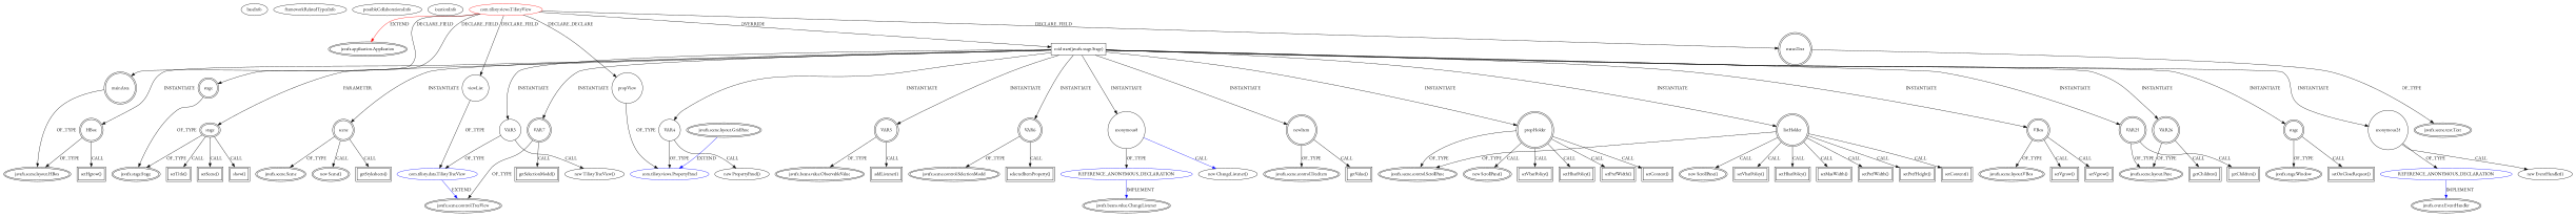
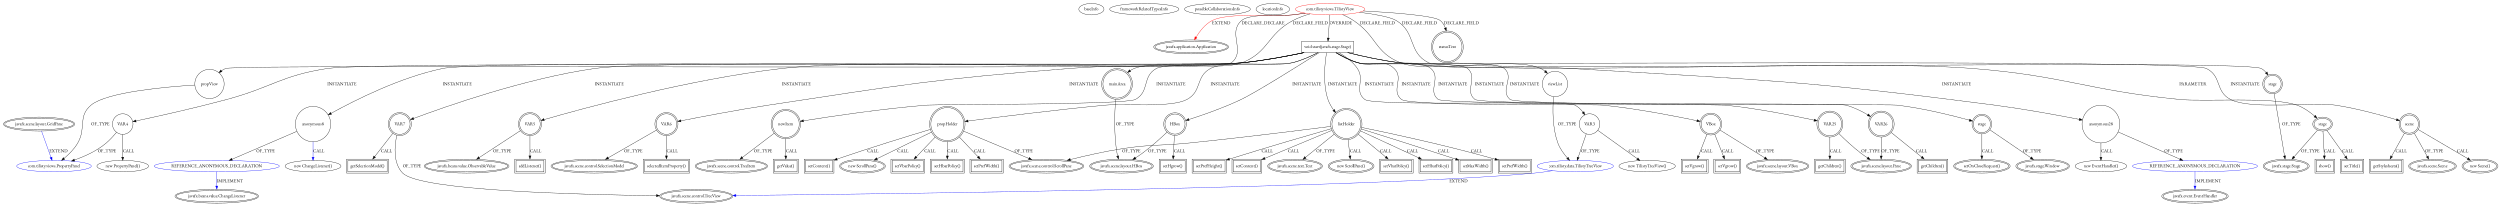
  digraph {
    fontname="EB Garamond"
    node [fontname="EB Garamond" isFrameworkType=true vertexType=INSIDE_CALL peripheries=2]
    edge [fontname="EB Garamond"]
    baseInfo [category=extension_graph graphId=3407 isAnonymous=false possibleRelation=true isFrameworkType="" vertexType="" peripheries=""]
    frameworkRelatedTypesInfo [0="javafx.application.Application" isFrameworkType="" vertexType="" peripheries=""]
    possibleCollaborationsInfo [0="3407~OVERRIDING_METHOD_DECLARATION-INSTANTIATION-~javafx.application.Application ~javafx.beans.value.ChangeListener ~false~true" 1="3407~OVERRIDING_METHOD_DECLARATION-INSTANTIATION-~javafx.application.Application ~javafx.event.EventHandler ~false~true" 2="3407~OVERRIDING_METHOD_DECLARATION-INSTANTIATION-FIELD_DECLARATION-~javafx.application.Application ~javafx.scene.control.TreeView ~false~false" 3="3407~OVERRIDING_METHOD_DECLARATION-INSTANTIATION-FIELD_DECLARATION-~javafx.application.Application ~javafx.scene.layout.GridPane ~false~false" isFrameworkType="" vertexType="" peripheries=""]
    locationInfo [contextSignature=TilistyView filePath="/jsnsimpson-tilisty/tilisty-master/src/com/tilisty/views/TilistyView.java" graphId=3407 projectName="jsnsimpson-tilisty" isFrameworkType="" vertexType="" peripheries=""]
    n5 [color=red isFrameworkType=false label="com.tilisty.views.TilistyView" vertexType=ROOT_CLIENT_CLASS_DECLARATION peripheries=""]
    n6 [label="javafx.application.Application" vertexType=FRAMEWORK_CLASS_TYPE]
    n7 [label=mainArea shape=circle vertexType=FIELD_DECLARATION]
    n8 [isFrameworkType=false label=propView shape=circle vertexType=FIELD_DECLARATION peripheries=""]
    n9 [label=stage shape=circle vertexType=FIELD_DECLARATION]
    n10 [label=statusText shape=circle vertexType=FIELD_DECLARATION]
    n11 [isFrameworkType=false label=viewList shape=circle vertexType=FIELD_DECLARATION peripheries=""]
    n12 [isFrameworkType=false label="void start(javafx.stage.Stage)" shape=box vertexType=OVERRIDING_METHOD_DECLARATION peripheries=""]
    n13 [label="javafx.scene.layout.HBox" vertexType=FRAMEWORK_CLASS_TYPE]
    n14 [color=blue isFrameworkType=false label="com.tilisty.views.PropertyPanel" vertexType=REFERENCE_CLIENT_CLASS_DECLARATION peripheries=""]
    n15 [label="javafx.stage.Stage" vertexType=FRAMEWORK_CLASS_TYPE]
    n16 [label="javafx.scene.text.Text" vertexType=FRAMEWORK_CLASS_TYPE]
    n17 [color=blue isFrameworkType=false label="com.tilisty.data.TilistyTreeView" vertexType=REFERENCE_CLIENT_CLASS_DECLARATION peripheries=""]
    n18 [label=stage vertexType=PARAMETER_DECLARATION]
    n19 [label=scene shape=circle vertexType=VARIABLE_EXPRESION]
    n20 [isFrameworkType=false label=VAR3 shape=circle vertexType=VARIABLE_EXPRESION peripheries=""]
    n21 [isFrameworkType=false label=VAR4 shape=circle vertexType=VARIABLE_EXPRESION peripheries=""]
    n22 [label=VAR5 shape=circle vertexType=VARIABLE_EXPRESION]
    n23 [label=VAR6 shape=circle vertexType=VARIABLE_EXPRESION]
    n24 [label=VAR7 shape=circle vertexType=VARIABLE_EXPRESION]
    n25 [isFrameworkType=false label=anonymous8 shape=circle vertexType=VARIABLE_EXPRESION peripheries=""]
    n26 [label=newItem shape=circle vertexType=VARIABLE_EXPRESION]
    n27 [label=listHolder shape=circle vertexType=VARIABLE_EXPRESION]
    n28 [label=propHolder shape=circle vertexType=VARIABLE_EXPRESION]
    n29 [label=HBox shape=circle vertexType=VARIABLE_EXPRESION]
    n30 [label=VBox shape=circle vertexType=VARIABLE_EXPRESION]
    n31 [label=VAR25 shape=circle vertexType=VARIABLE_EXPRESION]
    n32 [label=VAR26 shape=circle vertexType=VARIABLE_EXPRESION]
    n33 [label=stage shape=circle vertexType=VARIABLE_EXPRESION]
    n34 [isFrameworkType=false label=anonymous28 shape=circle vertexType=VARIABLE_EXPRESION peripheries=""]
    n35 [label="javafx.scene.layout.GridPane" vertexType=FRAMEWORK_CLASS_TYPE]
    n36 [label="javafx.scene.control.TreeView" vertexType=FRAMEWORK_CLASS_TYPE]
    n37 [label="setTitle()" shape=box]
-   n38 [label="setScene()" shape=box]
    n39 [label="show()" shape=box]
    n40 [label="javafx.scene.Scene" vertexType=FRAMEWORK_CLASS_TYPE]
    n41 [label="new Scene()" vertexType=CONSTRUCTOR_CALL]
    n42 [label="getStylesheets()" shape=box]
    n43 [isFrameworkType=false label="new TilistyTreeView()" vertexType=CONSTRUCTOR_CALL peripheries=""]
    n44 [isFrameworkType=false label="new PropertyPanel()" vertexType=CONSTRUCTOR_CALL peripheries=""]
    n45 [label="javafx.beans.value.ObservableValue" vertexType=FRAMEWORK_INTERFACE_TYPE]
    n46 [label="addListener()" shape=box]
    n47 [label="javafx.scene.control.SelectionModel" vertexType=FRAMEWORK_CLASS_TYPE]
    n48 [label="selectedItemProperty()" shape=box]
    n49 [label="getSelectionModel()" shape=box]
    n50 [color=blue isFrameworkType=false label=REFERENCE_ANONYMOUS_DECLARATION vertexType=REFERENCE_ANONYMOUS_DECLARATION peripheries=""]
    n51 [isFrameworkType=false label="new ChangeListener()" vertexType=CONSTRUCTOR_CALL peripheries=""]
    n52 [label="javafx.scene.control.TreeItem" vertexType=FRAMEWORK_CLASS_TYPE]
    n53 [label="getValue()" shape=box]
    n54 [label="javafx.scene.control.ScrollPane" vertexType=FRAMEWORK_CLASS_TYPE]
    n55 [label="new ScrollPane()" vertexType=CONSTRUCTOR_CALL]
    n56 [label="setVbarPolicy()" shape=box]
    n57 [label="setHbarPolicy()" shape=box]
    n58 [label="setMaxWidth()" shape=box]
    n59 [label="setPrefWidth()" shape=box]
    n60 [label="setPrefHeight()" shape=box]
    n61 [label="setContent()" shape=box]
    n62 [label="new ScrollPane()" vertexType=CONSTRUCTOR_CALL]
    n63 [label="setVbarPolicy()" shape=box]
    n64 [label="setHbarPolicy()" shape=box]
    n65 [label="setPrefWidth()" shape=box]
    n66 [label="setContent()" shape=box]
    n67 [label="setHgrow()" shape=box]
    n68 [label="javafx.scene.layout.VBox" vertexType=FRAMEWORK_CLASS_TYPE]
    n69 [label="setVgrow()" shape=box]
    n70 [label="setVgrow()" shape=box]
    n71 [label="javafx.scene.layout.Pane" vertexType=FRAMEWORK_CLASS_TYPE]
    n72 [label="getChildren()" shape=box]
    n73 [label="getChildren()" shape=box]
    n74 [label="javafx.stage.Window" vertexType=FRAMEWORK_CLASS_TYPE]
-   n75 [label="setOnCloseRequest()" shape=box]
+   n75 [label="setOnCloseRequest()" shape=ellipse]
    n76 [color=blue isFrameworkType=false label=REFERENCE_ANONYMOUS_DECLARATION vertexType=REFERENCE_ANONYMOUS_DECLARATION peripheries=""]
    n77 [isFrameworkType=false label="new EventHandler()" vertexType=CONSTRUCTOR_CALL peripheries=""]
    n78 [label="javafx.beans.value.ChangeListener" vertexType=FRAMEWORK_INTERFACE_TYPE]
    n79 [label="javafx.event.EventHandler" vertexType=FRAMEWORK_INTERFACE_TYPE]
    n5 -> n6 [color=red label=EXTEND]
    n5 -> n7 [label=DECLARE_FIELD]
    n5 -> n8 [label=DECLARE_DECLARE]
    n5 -> n9 [label=DECLARE_FIELD]
    n5 -> n10 [label=DECLARE_FIELD]
    n5 -> n11 [label=DECLARE_FIELD]
    n5 -> n12 [label=OVERRIDE]
    n7 -> n13 [label=OF_TYPE]
    n8 -> n14 [label=OF_TYPE]
    n9 -> n15 [label=OF_TYPE]
-   n10 -> n16 [label=OF_TYPE]
+   n27 -> n16 [label=OF_TYPE]
    n11 -> n17 [label=OF_TYPE]
    n12 -> n18 [label=PARAMETER]
    n12 -> n19 [label=INSTANTIATE]
    n12 -> n20 [label=INSTANTIATE]
    n12 -> n21 [label=INSTANTIATE]
    n12 -> n22 [label=INSTANTIATE]
    n12 -> n23 [label=INSTANTIATE]
    n12 -> n24 [label=INSTANTIATE]
    n12 -> n25 [label=INSTANTIATE]
    n12 -> n26 [label=INSTANTIATE]
    n12 -> n27 [label=INSTANTIATE]
    n12 -> n28 [label=INSTANTIATE]
    n12 -> n29 [label=INSTANTIATE]
    n12 -> n30 [label=INSTANTIATE]
    n12 -> n31 [label=INSTANTIATE]
    n12 -> n32 [label=INSTANTIATE]
    n12 -> n33 [label=INSTANTIATE]
    n12 -> n34 [label=INSTANTIATE]
    n17 -> n36 [color=blue label=EXTEND]
    n18 -> n15 [label=OF_TYPE]
    n18 -> n37 [label=CALL]
-   n18 -> n38 [label=CALL]
    n18 -> n39 [label=CALL]
    n19 -> n40 [label=OF_TYPE]
    n19 -> n41 [label=CALL]
    n19 -> n42 [label=CALL]
    n20 -> n17 [label=OF_TYPE]
    n20 -> n43 [label=CALL]
    n21 -> n14 [label=OF_TYPE]
    n21 -> n44 [label=CALL]
    n22 -> n45 [label=OF_TYPE]
    n22 -> n46 [label=CALL]
    n23 -> n47 [label=OF_TYPE]
    n23 -> n48 [label=CALL]
    n24 -> n36 [label=OF_TYPE]
    n24 -> n49 [label=CALL]
    n25 -> n50 [label=OF_TYPE]
    n25 -> n51 [color=blue label=CALL]
    n26 -> n52 [label=OF_TYPE]
    n26 -> n53 [label=CALL]
    n27 -> n54 [label=OF_TYPE]
    n27 -> n55 [label=CALL]
    n27 -> n56 [label=CALL]
    n27 -> n57 [label=CALL]
    n27 -> n58 [label=CALL]
    n27 -> n59 [label=CALL]
    n27 -> n60 [label=CALL]
    n27 -> n61 [label=CALL]
    n28 -> n54 [label=OF_TYPE]
    n28 -> n62 [label=CALL]
    n28 -> n63 [label=CALL]
    n28 -> n64 [label=CALL]
    n28 -> n65 [label=CALL]
    n28 -> n66 [label=CALL]
    n29 -> n13 [label=OF_TYPE]
    n29 -> n67 [label=CALL]
    n30 -> n68 [label=OF_TYPE]
    n30 -> n69 [label=CALL]
    n30 -> n70 [label=CALL]
    n31 -> n71 [label=OF_TYPE]
    n31 -> n72 [label=CALL]
    n32 -> n71 [label=OF_TYPE]
    n32 -> n73 [label=CALL]
    n33 -> n74 [label=OF_TYPE]
    n33 -> n75 [label=CALL]
    n34 -> n76 [label=OF_TYPE]
    n34 -> n77 [label=CALL]
    n35 -> n14 [color=blue label=EXTEND]
    n50 -> n78 [color=blue label=IMPLEMENT]
    n76 -> n79 [color=blue label=IMPLEMENT]
  }
